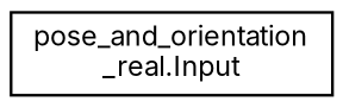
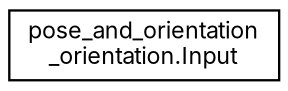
  digraph {
    rankdir=LR
    fontname=Inter
-   n1 [color=black fillcolor=white fontname=Inter fontsize=10 height=0.2 label="pose_and_orientation\l_real.Input" shape=record style=filled width=0.4]
+   n1 [color=black fillcolor=white fontname=Inter fontsize=10 height=0.2 label="pose_and_orientation\l_orientation.Input" shape=record style=filled width=0.4]
  }
